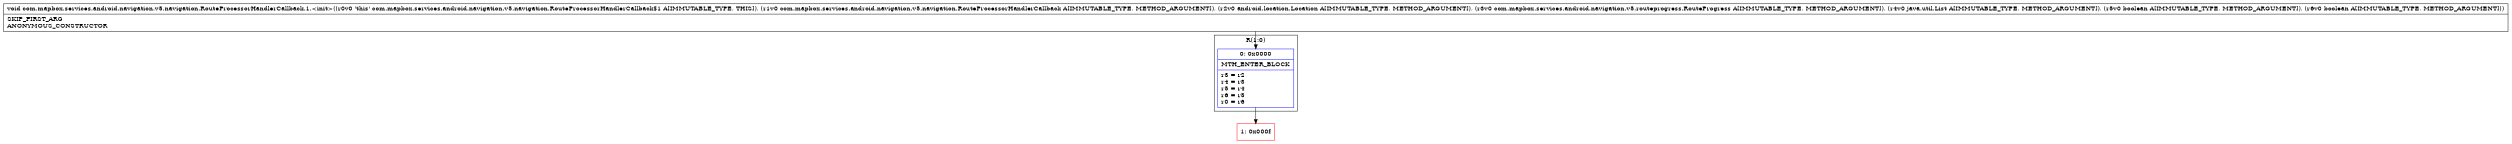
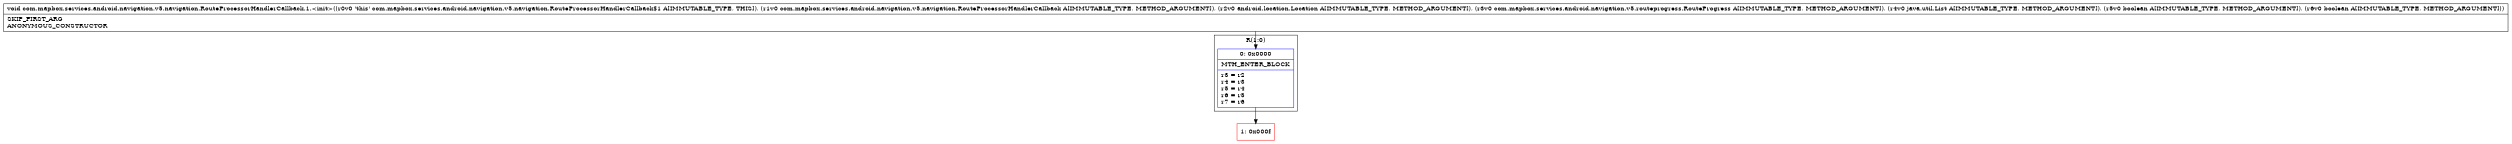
  digraph {
    node [shape=record]
-   n1 [color=blue label="{0\:\ 0x0000|MTH_ENTER_BLOCK\l|r3 = r2\lr4 = r3\lr5 = r4\lr6 = r5\lr0 = r6\l}"]
+   n1 [color=blue label="{0\:\ 0x0000|MTH_ENTER_BLOCK\l|r3 = r2\lr4 = r3\lr5 = r4\lr6 = r5\lr7 = r6\l}"]
    n2 [color=red label="{1\:\ 0x000f}"]
    n3 [label="{void com.mapbox.services.android.navigation.v5.navigation.RouteProcessorHandlerCallback.1.\<init\>((r0v0 'this' com.mapbox.services.android.navigation.v5.navigation.RouteProcessorHandlerCallback$1 A[IMMUTABLE_TYPE, THIS]), (r1v0 com.mapbox.services.android.navigation.v5.navigation.RouteProcessorHandlerCallback A[IMMUTABLE_TYPE, METHOD_ARGUMENT]), (r2v0 android.location.Location A[IMMUTABLE_TYPE, METHOD_ARGUMENT]), (r3v0 com.mapbox.services.android.navigation.v5.routeprogress.RouteProgress A[IMMUTABLE_TYPE, METHOD_ARGUMENT]), (r4v0 java.util.List A[IMMUTABLE_TYPE, METHOD_ARGUMENT]), (r5v0 boolean A[IMMUTABLE_TYPE, METHOD_ARGUMENT]), (r6v0 boolean A[IMMUTABLE_TYPE, METHOD_ARGUMENT]))  | SKIP_FIRST_ARG\lANONYMOUS_CONSTRUCTOR\l}"]
    subgraph cluster_1 {
      label="R(1:0)"
      n1
    }
    n1 -> n2
    n3 -> n1
  }
